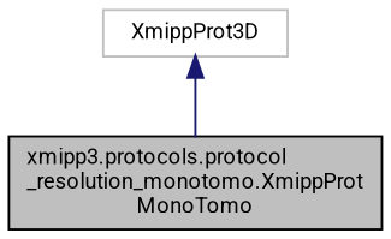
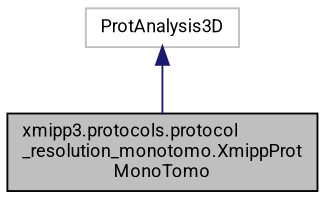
  digraph {
    fontname=Roboto
    node [fontname=Roboto fontsize=10 shape=record style=filled]
    n1 [color=black fillcolor=grey75 fontcolor=black height=0.2 label="xmipp3.protocols.protocol\l_resolution_monotomo.XmippProt\lMonoTomo" width=0.4]
-   n2 [color=grey75 fillcolor=white height=0.2 label=XmippProt3D width=0.4]
+   n2 [color=grey75 fillcolor=white height=0.2 label=ProtAnalysis3D width=0.4]
    n2 -> n1 [color=midnightblue dir=back fontname=Roboto fontsize=10 labelfontname=Helvetica labelfontsize=10 style=solid]
  }
